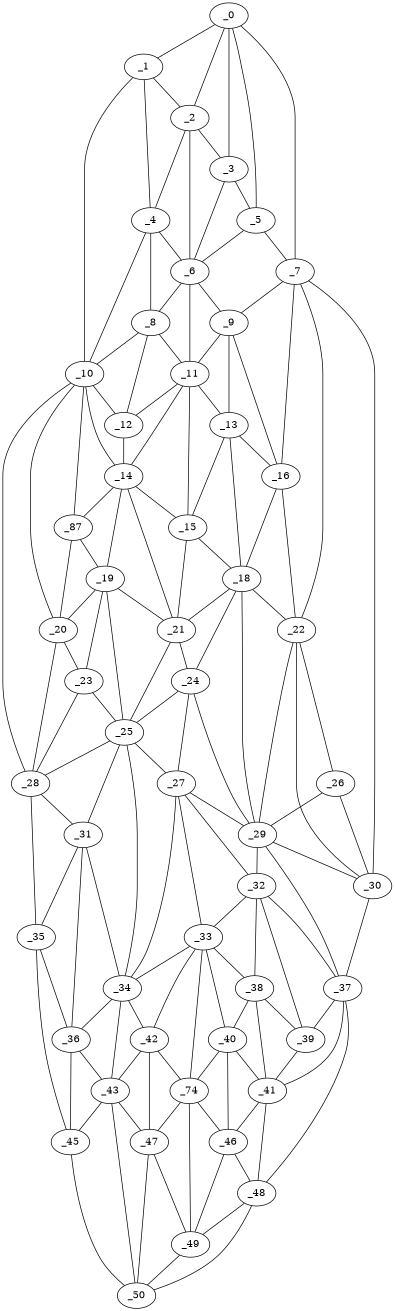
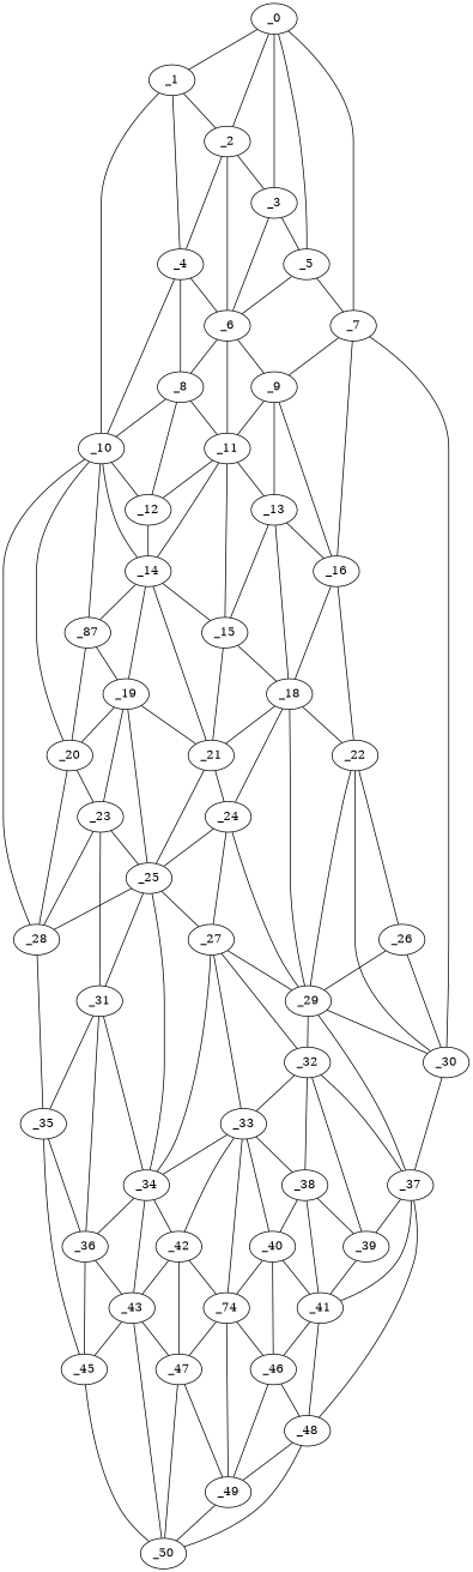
  graph {
    node [x=86 y=56]
    edge [valence=2]
    _0 [x=4 y=65]
    _1 [x=11 y=70]
    _2 [x=12 y=63]
    _3 [x=14]
    _5 [x=19 y=46]
    _7 [x=27 y=35]
    _4 [x=18 y=72]
    _10 [x=34 y=79]
    _6 [x=21]
    _9 [x=34 y=46]
    _16 [x=48 y=37]
    _22 [x=58 y=32]
    _30 [x=78 y=27]
    _8 [x=28 y=69]
    _12 [x=36 y=73]
    _14 [x=44 y=71]
    n17 [label=_87 x=48 y=83]
    _20 [x=53 y=85]
    _28 [x=75 y=93]
    _11 [x=35 y=59]
    _13 [x=42 y=54]
    _18 [x=53]
    _29 [x=76 y=40]
    _26 [x=69 y=31]
    _37 [x=90 y=32]
    _15 [x=47 y=57]
    _19 [x=53 y=78]
    _21 [x=55 y=72]
    _23 [x=61 y=86]
    _31 [x=83 y=84]
    _35 [y=96]
    _24 [x=62 y=61]
    _32 [y=47]
    _39 [x=98 y=44]
    _41 [x=105 y=45]
    _48 [x=121 y=51]
    _25 [x=64 y=77]
    _34 [y=71]
    _36 [x=88 y=84]
    _45 [x=107 y=87]
    _27 [x=73 y=61]
    _33 [y=63]
    _38 [x=96 y=52]
    _42 [x=105 y=70]
    _43 [x=105 y=76]
    _40 [x=104 y=57]
    n47 [label=_74 x=106 y=64]
    _47 [x=120 y=71]
    _50 [x=124 y=77]
    _46 [x=112 y=51]
    _49 [x=121 y=57]
    _0 -- _1 [valence=1]
    _0 -- _2
    _0 -- _3
    _0 -- _5
    _0 -- _7 [valence=1]
    _1 -- _2
    _1 -- _4
    _1 -- _10 [valence=1]
    _2 -- _3
    _2 -- _4 [valence=1]
    _2 -- _6
    _3 -- _5
    _3 -- _6
    _5 -- _7
    _5 -- _6 [valence=1]
    _7 -- _9
    _7 -- _16 [valence=1]
-   _7 -- _22
    _7 -- _30 [valence=1]
    _4 -- _10
    _4 -- _6
    _4 -- _8
    _10 -- _12
    _10 -- _14
    _10 -- n17 [valence=1]
    _10 -- _20
    _10 -- _28 [valence=1]
    _6 -- _9
    _6 -- _8
    _6 -- _11
    _9 -- _16 [valence=1]
    _9 -- _11 [valence=1]
    _9 -- _13
    _16 -- _22
    _16 -- _18 [valence=1]
    _22 -- _30 [valence=1]
    _22 -- _29
    _22 -- _26 [valence=1]
    _30 -- _37 [valence=1]
    _8 -- _10
    _8 -- _12
    _8 -- _11 [valence=1]
    _12 -- _14
    _14 -- n17 [valence=1]
    _14 -- _15
    _14 -- _19
    _14 -- _21
    n17 -- _20
    n17 -- _19
    _20 -- _28
    _20 -- _23
-   _28 -- _31
+   _23 -- _31
    _28 -- _35 [valence=1]
    _11 -- _12
    _11 -- _14
    _11 -- _13
    _11 -- _15 [valence=1]
    _13 -- _16
    _13 -- _18 [valence=1]
    _13 -- _15
    _18 -- _22
    _18 -- _29
    _18 -- _21
    _18 -- _24
    _29 -- _30
    _29 -- _37
    _29 -- _32 [valence=1]
    _26 -- _30
    _26 -- _29
    _37 -- _39
    _37 -- _41
    _37 -- _48 [valence=1]
    _15 -- _18 [valence=1]
    _15 -- _21 [valence=1]
    _19 -- _20 [valence=1]
    _19 -- _21
    _19 -- _23 [valence=1]
    _19 -- _25
    _21 -- _24 [valence=1]
    _21 -- _25
    _23 -- _28 [valence=1]
    _23 -- _25
    _31 -- _35 [valence=1]
    _31 -- _34
    _31 -- _36
    _35 -- _36
    _35 -- _45 [valence=1]
    _24 -- _29
    _24 -- _25
    _24 -- _27
    _32 -- _37
    _32 -- _39 [valence=1]
    _32 -- _33
    _32 -- _38
    _39 -- _41 [valence=1]
    _41 -- _48
    _41 -- _46 [valence=1]
    _48 -- _50 [valence=1]
    _48 -- _49
    _25 -- _28 [valence=1]
    _25 -- _31
    _25 -- _34
    _25 -- _27 [valence=1]
    _34 -- _36
    _34 -- _42
    _34 -- _43
    _36 -- _45 [valence=1]
    _36 -- _43
    _45 -- _50 [valence=1]
    _27 -- _29 [valence=1]
    _27 -- _32
    _27 -- _34
    _27 -- _33
    _33 -- _34 [valence=1]
    _33 -- _38
    _33 -- _42
    _33 -- _40
    _33 -- n47
    _38 -- _39
    _38 -- _41
    _38 -- _40 [valence=1]
    _42 -- _43
    _42 -- n47 [valence=1]
    _42 -- _47
    _43 -- _45
    _43 -- _47
    _43 -- _50
    _40 -- _41
    _40 -- n47
    _40 -- _46
    n47 -- _47
    n47 -- _46 [valence=1]
    n47 -- _49
    _47 -- _50
    _47 -- _49 [valence=1]
    _46 -- _48 [valence=1]
    _46 -- _49
    _49 -- _50
  }
